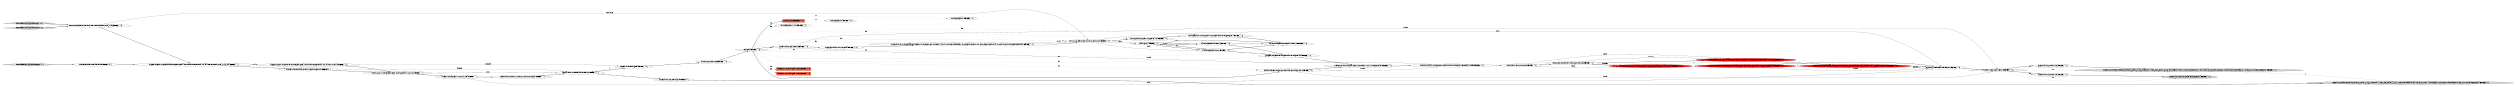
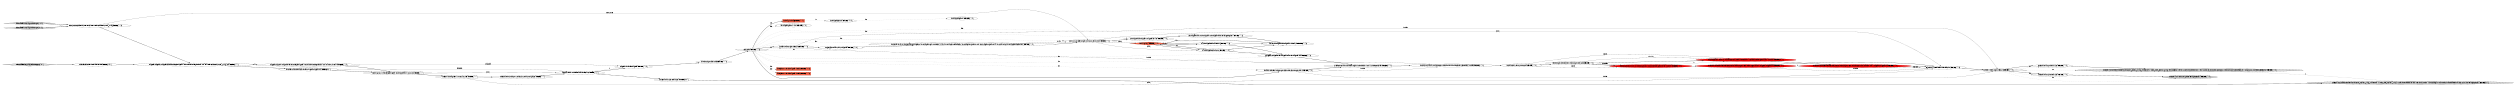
  digraph {
    fontname="Patrick Hand"
    rankdir=LR
    node [fillcolor=white fontname="Patrick Hand" shape=ellipse style=filled]
    edge [fontname="Patrick Hand" style=bold]
    n1 [label="assertEquals(ShardRoutingState.UNASSIGNED,primary.state())@@@7@@@['1', '1', '1']"]
    n2 [label="assertEquals(RecoverySource.Type.SNAPSHOT,primary.recoverySource().getType())@@@8@@@['1', '1', '1']"]
    n3 [label="Decision decision = executeAllocation(clusterState,primary)@@@41@@@['1', '1', '0']"]
    n4 [label="final Decision decision = executeAllocation(clusterState,primary)@@@9@@@['1', '1', '1']"]
    n5 [label="shardState == RestoreInProgress.State.FAILURE@@@42@@@['1', '1', '0']" shape=diamond]
    n6 [label="newIndexRoutingTable.addShard(primary)@@@26@@@['1', '1', '0']"]
-   n7 [label="shardRouting.primary()@@@25@@@['1', '1', '0']" shape=diamond]
+   n7 [fillcolor=tomato label="shardRouting.primary()@@@25@@@['1', '1', '0']" shape=diamond]
    n8 [label="final IndexShardRoutingTable shardRoutingTable = shardEntry.value@@@23@@@['1', '1', '0']"]
    n9 [label="routingTable = RoutingTable.builder(routingTable).add(newIndexRoutingTable).build()@@@33@@@['1', '1', '0']"]
    n10 [label="newIndexRoutingTable.addShard(shardRouting)@@@29@@@['1', '1', '0']"]
    n11 [label="ImmutableOpenMap.Builder<ShardId,RestoreInProgress.ShardRestoreStatus> shards = ImmutableOpenMap.builder()@@@35@@@['1', '1', '0']"]
    n12 [fillcolor=lightgray label="testCanAllocatePrimaryExistingInRestoreInProgress['0', '1', '0']" shape=diamond]
    n13 [label="RecoverySource.SnapshotRecoverySource recoverySource = createSnapshotRecoverySource(\"_existing\")@@@3@@@['1', '1', '0']"]
    n14 [label="primary = primary.updateUnassigned(newInfo,primary.recoverySource())@@@19@@@['1', '1', '0']"]
    n15 [label="RoutingTable routingTable = RoutingTable.builder(clusterState.getRoutingTable()).addAsRestore(clusterState.getMetaData().index(\"test\"),createSnapshotRecoverySource(\"_missing\")).build()@@@4@@@['1', '1', '1']"]
    n16 [fillcolor=tomato label="final ObjectCursor<IndexShardRoutingTable> shardEntry@@@22@@@['1', '0', '0']" shape=box]
    n17 [fillcolor=lightgray label="assertEquals(\"shard has failed to be restored from the snapshot (_repository:_missing/_uuid( because of \" + \"(restore_source(_repository/_missing(( - manually close or delete the index (test( in order to retry to restore \" + \"the snapshot again or use the reroute API to force the allocation of an empty primary shard\",decision.getExplanation())@@@11@@@['0', '0', '1']"]
    n18 [label="IndexRoutingTable indexRoutingTable = routingTable.index(\"test\")@@@20@@@['1', '1', '0']"]
    n19 [label="IndexRoutingTable.Builder newIndexRoutingTable = IndexRoutingTable.builder(indexRoutingTable.getIndex())@@@21@@@['1', '1', '0']"]
    n20 [fillcolor=tomato label="final ObjectCursor<IndexShardRoutingTable> shardEntry@@@22@@@['1', '1', '0']" shape=box]
    n21 [fillcolor=red label="clusterState = ClusterState.builder(clusterState).putCustom(RestoreInProgress.TYPE,new RestoreInProgress(restore)).routingTable(routingTable).build()@@@40@@@['1', '0', '0']"]
    n22 [fillcolor=red label="clusterState = ClusterState.builder(clusterState).putCustom(RestoreInProgress.TYPE,new RestoreInProgress.Builder().add(restore).build()).routingTable(routingTable).build()@@@40@@@['0', '1', '0']"]
    n23 [fillcolor=lightgray label="assertEquals(\"shard has failed to be restored from the snapshot (_repository:_existing/_uuid( because of \" + \"(restore_source(_repository/_existing(, failure IOException(i/o failure(( - manually close or delete the index \" + \"(test( in order to retry to restore the snapshot again or use the reroute API to force the allocation of \" + \"an empty primary shard\",decision.getExplanation())@@@44@@@['1', '1', '0']"]
    n24 [fillcolor=red label="RestoreInProgress.Entry restore = new RestoreInProgress.Entry(snapshot,restoreState,singletonList(\"test\"),shards.build())@@@39@@@['1', '0', '0']"]
    n25 [fillcolor=red label="RestoreInProgress.Entry restore = new RestoreInProgress.Entry(recoverySource.restoreUUID(),snapshot,restoreState,singletonList(\"test\"),shards.build())@@@39@@@['0', '1', '0']"]
    n26 [label="shardState = randomFrom(RestoreInProgress.State.STARTED,RestoreInProgress.State.INIT)@@@13@@@['1', '1', '0']"]
    n27 [label="shards.put(primary.shardId(),new RestoreInProgress.ShardRestoreStatus(clusterState.getNodes().getLocalNodeId(),shardState))@@@36@@@['1', '1', '0']"]
    n28 [fillcolor=lightgray label="assertEquals(\"shard is currently being restored\",decision.getExplanation())@@@48@@@['1', '1', '0']"]
    n29 [label="assertEquals(Decision.Type.NO,decision.type())@@@43@@@['1', '1', '0']"]
    n30 [label="assertEquals(Decision.Type.YES,decision.type())@@@47@@@['1', '1', '0']"]
    n31 [label="Snapshot snapshot = recoverySource.snapshot()@@@37@@@['1', '1', '0']"]
    n32 [label="final RestoreInProgress.State shardState@@@11@@@['1', '1', '0']"]
    n33 [label="randomBoolean()@@@12@@@['1', '1', '0']" shape=diamond]
    n34 [label="UnassignedInfo newInfo = new UnassignedInfo(currentInfo.getReason(),currentInfo.getMessage(),new IOException(\"i/o failure\"),currentInfo.getNumFailedAllocations(),currentInfo.getUnassignedTimeInNanos(),currentInfo.getUnassignedTimeInMillis(),currentInfo.isDelayed(),currentInfo.getLastAllocationStatus())@@@18@@@['1', '1', '0']"]
    n35 [label="shardState = RestoreInProgress.State.FAILURE@@@16@@@['1', '1', '0']"]
    n36 [label="UnassignedInfo currentInfo = primary.unassignedInfo()@@@17@@@['1', '1', '0']"]
    n37 [label="indexRoutingTable.getShards().values()@@@22@@@['0', '1', '0']"]
    n38 [fillcolor=tomato label="ShardRouting shardRouting@@@24@@@['1', '1', '0']" shape=box]
    n39 [label="shardRoutingTable.getShards()@@@24@@@['0', '1', '0']"]
    n40 [label="RestoreInProgress.State restoreState = RestoreInProgress.State.STARTED@@@38@@@['1', '1', '0']"]
    n41 [label="shardRoutingTable.getShards()@@@24@@@['1', '0', '0']"]
    n42 [label="routingTable = clusterState.routingTable()@@@10@@@['1', '1', '0']"]
    n43 [label="assertEquals(Decision.Type.NO,decision.type())@@@10@@@['0', '0', '1']"]
    n44 [fillcolor=lightgray label="testCannotAllocatePrimaryMissingInRestoreInProgress['0', '0', '1']" shape=diamond]
    n45 [label="ClusterState clusterState = createInitialClusterState()@@@3@@@['0', '0', '1']"]
    n46 [label="clusterState = ClusterState.builder(clusterState).routingTable(routingTable).build()@@@5@@@['0', '0', '1']"]
    n47 [label="RoutingTable routingTable = RoutingTable.builder(clusterState.getRoutingTable()).addAsRestore(clusterState.getMetaData().index(\"test\"),recoverySource).build()@@@5@@@['1', '1', '0']"]
    n48 [label="ShardRouting primary = clusterState.getRoutingTable().shardRoutingTable(\"test\",0).primaryShard()@@@6@@@['1', '1', '1']"]
    n49 [fillcolor=lightgray label="testCanAllocatePrimaryExistingInRestoreInProgress['1', '0', '0']" shape=diamond]
    n1 -> n2
    n1 -> n3 [label=primary style=solid]
    n2 -> n4
    n3 -> n5
    n4 -> n42
    n4 -> n43
    n5 -> n23 [label=true style=dotted]
    n5 -> n28 [label=false style=dotted]
    n5 -> n29 [label=true style=dotted]
    n5 -> n29
    n5 -> n30
    n5 -> n30 [label=false style=dotted]
    n6 -> n7
    n6 -> n8
    n6 -> n9
    n7 -> n6 [label=true style=dotted]
    n7 -> n6
    n7 -> n10 [label=false style=dotted]
    n7 -> n10
    n8 -> n7
    n9 -> n11
    n10 -> n7
    n10 -> n8
    n10 -> n9
    n11 -> n27
    n12 -> n13
    n13 -> n14 [label=recoverySource style=solid]
    n13 -> n15
    n14 -> n3 [label=primary style=solid]
    n14 -> n6 [label=primary style=solid]
    n14 -> n7 [label=primary style=solid]
    n14 -> n18
    n15 -> n46
    n15 -> n47
    n18 -> n19
    n19 -> n8
    n21 -> n3 [label=clusterState style=solid]
    n21 -> n3
    n21 -> n22 [label=0 style=dashed]
    n22 -> n3
    n22 -> n3 [label=clusterState style=solid]
    n23 -> n17 [label=0 style=dashed]
    n24 -> n21
    n24 -> n25 [label=0 style=dashed]
    n25 -> n22
    n26 -> n5 [label=shardState style=solid]
    n26 -> n11
    n26 -> n27 [label=shardState style=solid]
    n27 -> n31
    n29 -> n23
    n30 -> n28
    n31 -> n24 [label=snapshot style=solid]
    n31 -> n25 [label=snapshot style=solid]
    n31 -> n40
    n32 -> n33
-   n33 -> n7 [label=true style=dotted]
    n33 -> n8 [label=true style=dotted]
    n33 -> n9 [label=false style=dotted]
    n33 -> n14 [label=false style=dotted]
    n33 -> n16 [label=false style=dotted]
    n33 -> n18 [label=false style=dotted]
    n33 -> n19 [label=false style=dotted]
    n33 -> n20 [label=false style=dotted]
    n33 -> n26 [label=true style=dotted]
    n33 -> n26
    n33 -> n34 [label=false style=dotted]
    n33 -> n35
    n33 -> n35 [label=false style=dotted]
    n33 -> n36 [label=false style=dotted]
    n33 -> n37 [label=false style=dotted]
    n33 -> n38 [label=true]
-   n33 -> n39 [label=true style=dotted]
+   n41 -> n39 [label=true style=dotted]
    n34 -> n14
    n34 -> n14 [label=newInfo style=solid]
    n35 -> n5 [label=shardState style=solid]
    n35 -> n27 [label=shardState style=solid]
    n35 -> n36
    n36 -> n34
    n38 -> n41 [label=true style=dotted]
    n40 -> n24 [label=restoreState style=solid]
    n40 -> n24
    n40 -> n25 [label=restoreState style=solid]
    n40 -> n25
    n42 -> n4 [label=0 style=dashed]
    n42 -> n32
    n43 -> n17
    n44 -> n45
    n45 -> n15
    n46 -> n4 [label=clusterState style=solid]
    n46 -> n48
    n47 -> n15 [label=0 style=dashed]
    n47 -> n42 [label=routingTable style=solid]
    n47 -> n48
    n48 -> n1
    n48 -> n4 [label=primary style=solid]
    n49 -> n13
  }
